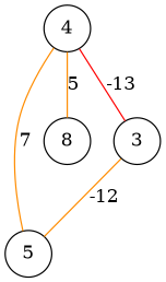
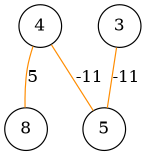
  graph {
    fontname="Helvetica,Arial,sans-serif"
    node [shape=circle]
    edge [color=darkorange]
    n1 [label=5]
    4
    n3 [label=8]
    3
-   4 -- n1 [label=7]
+   4 -- n1 [label=-11]
    4 -- n3 [label=5]
-   4 -- 3 [color=red label=-13]
-   3 -- n1 [label=-12]
+   3 -- n1 [label=-11]
  }
